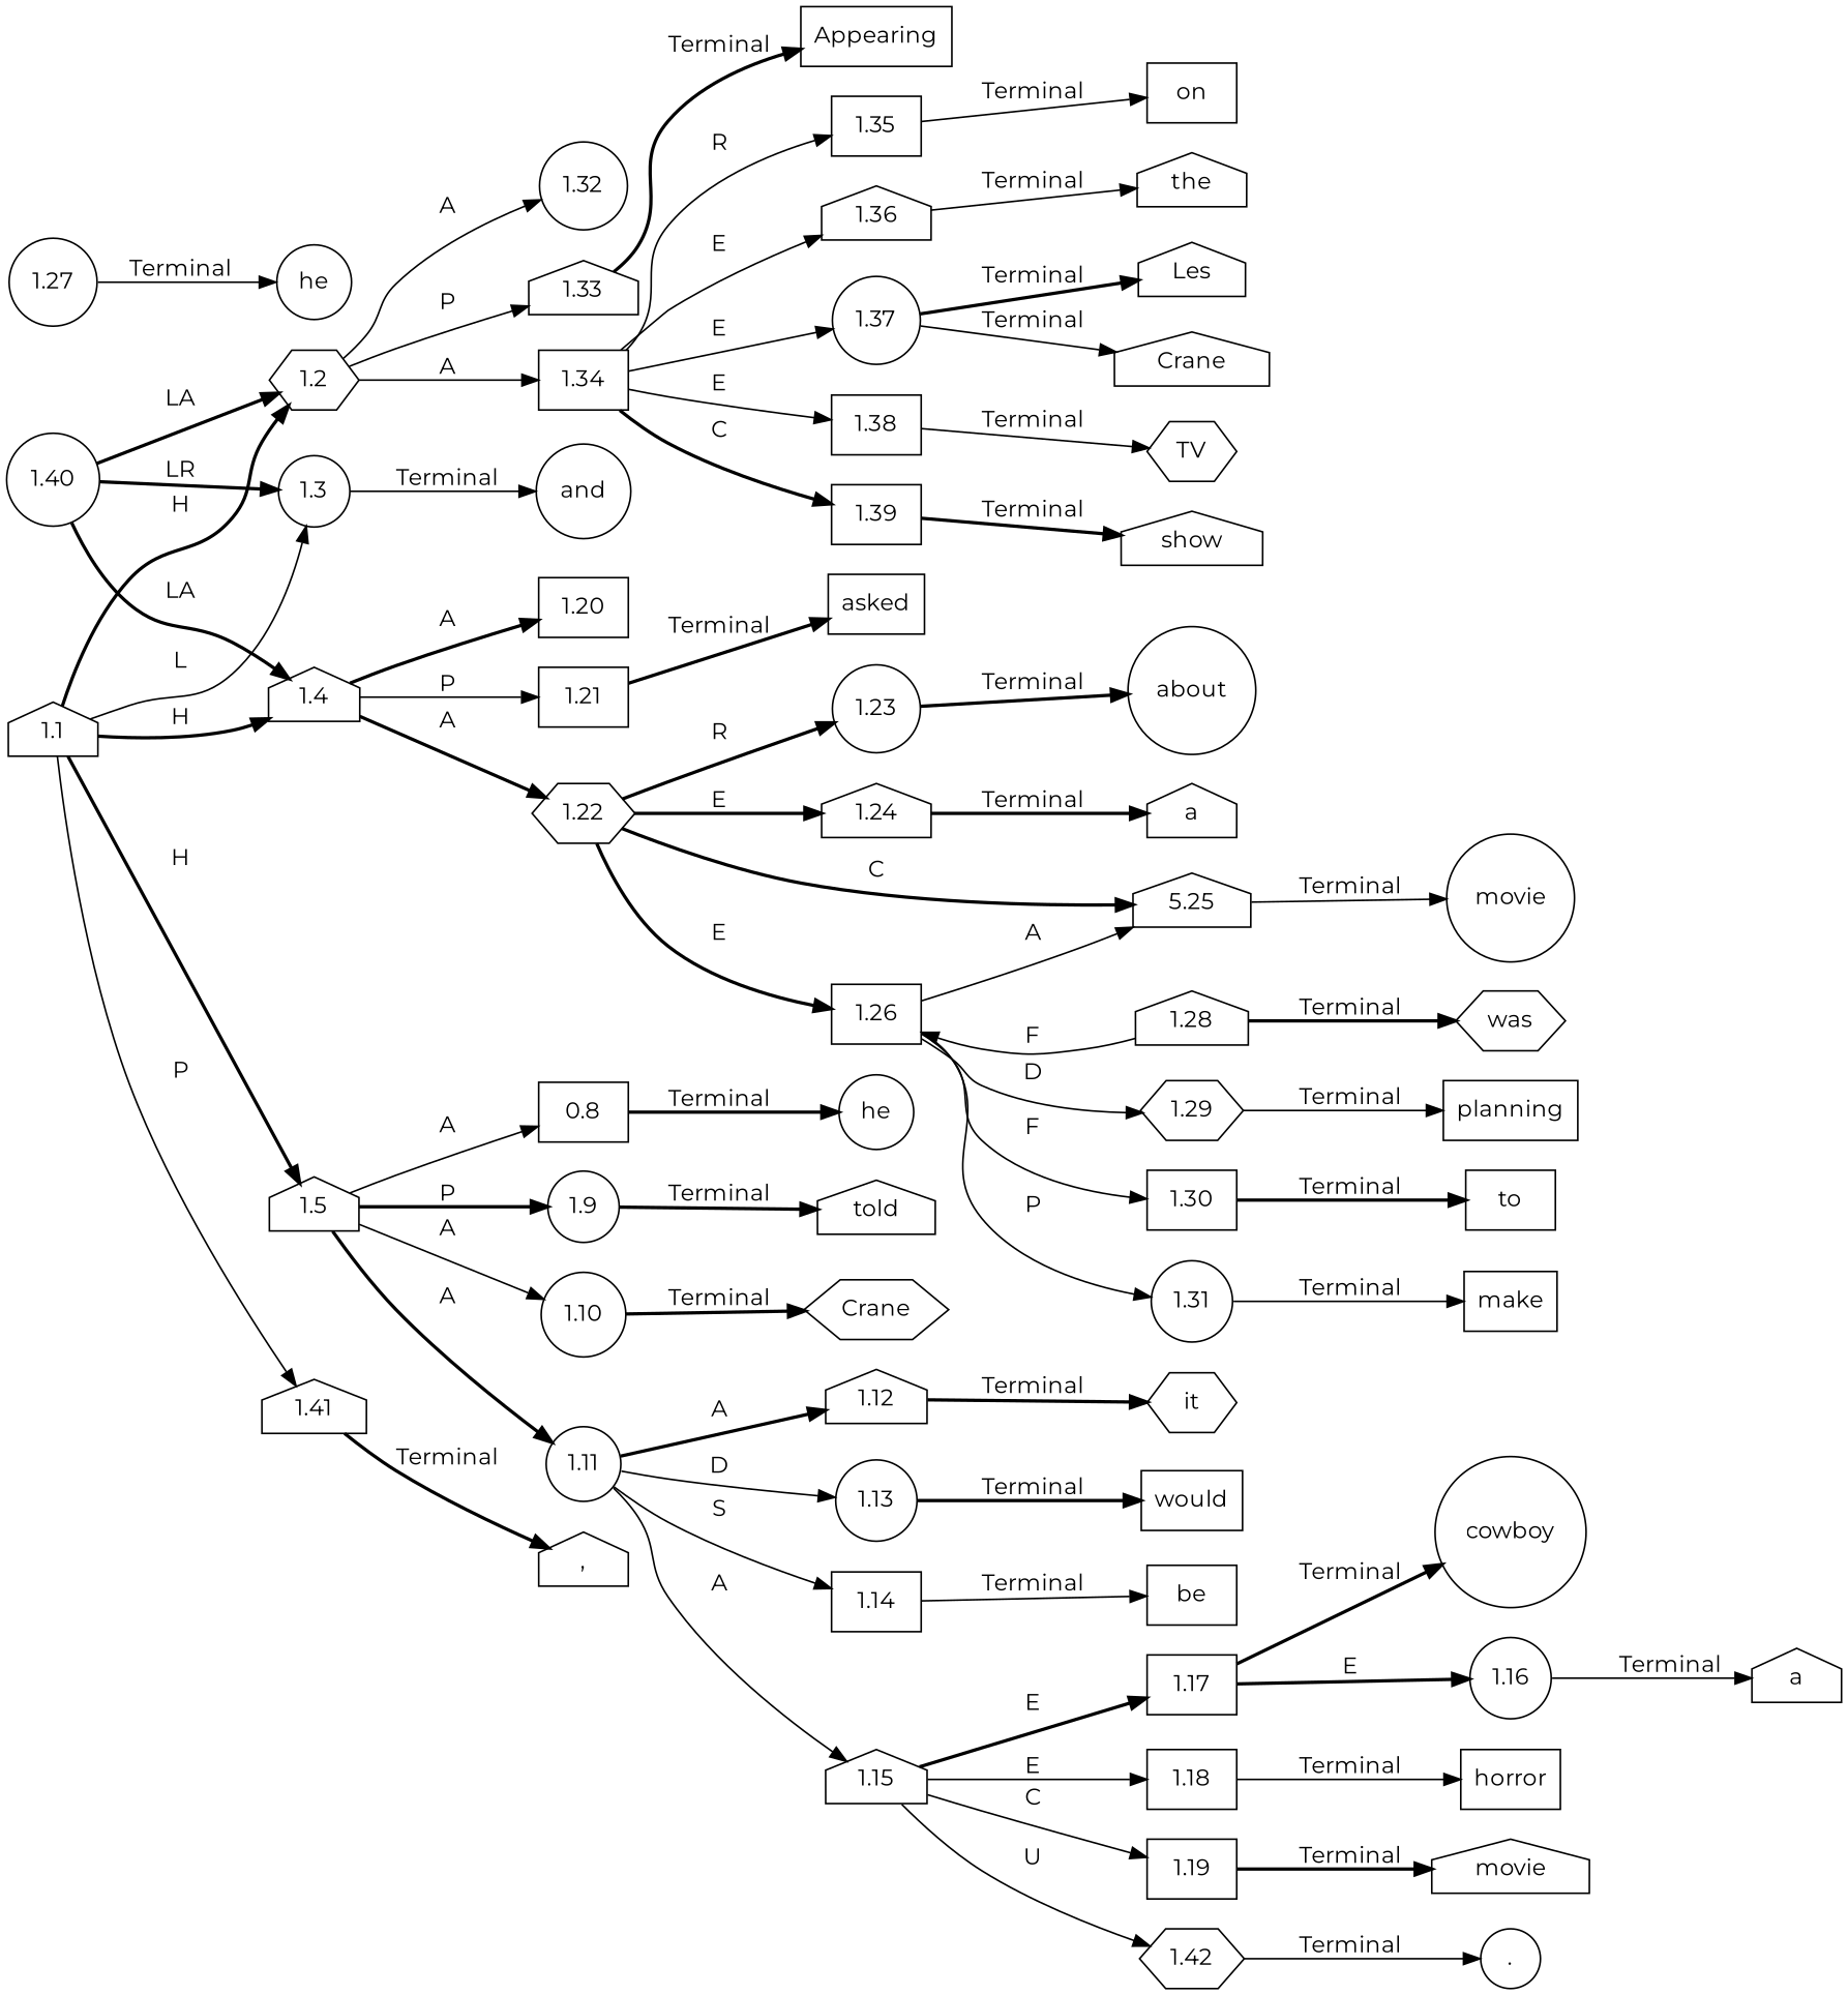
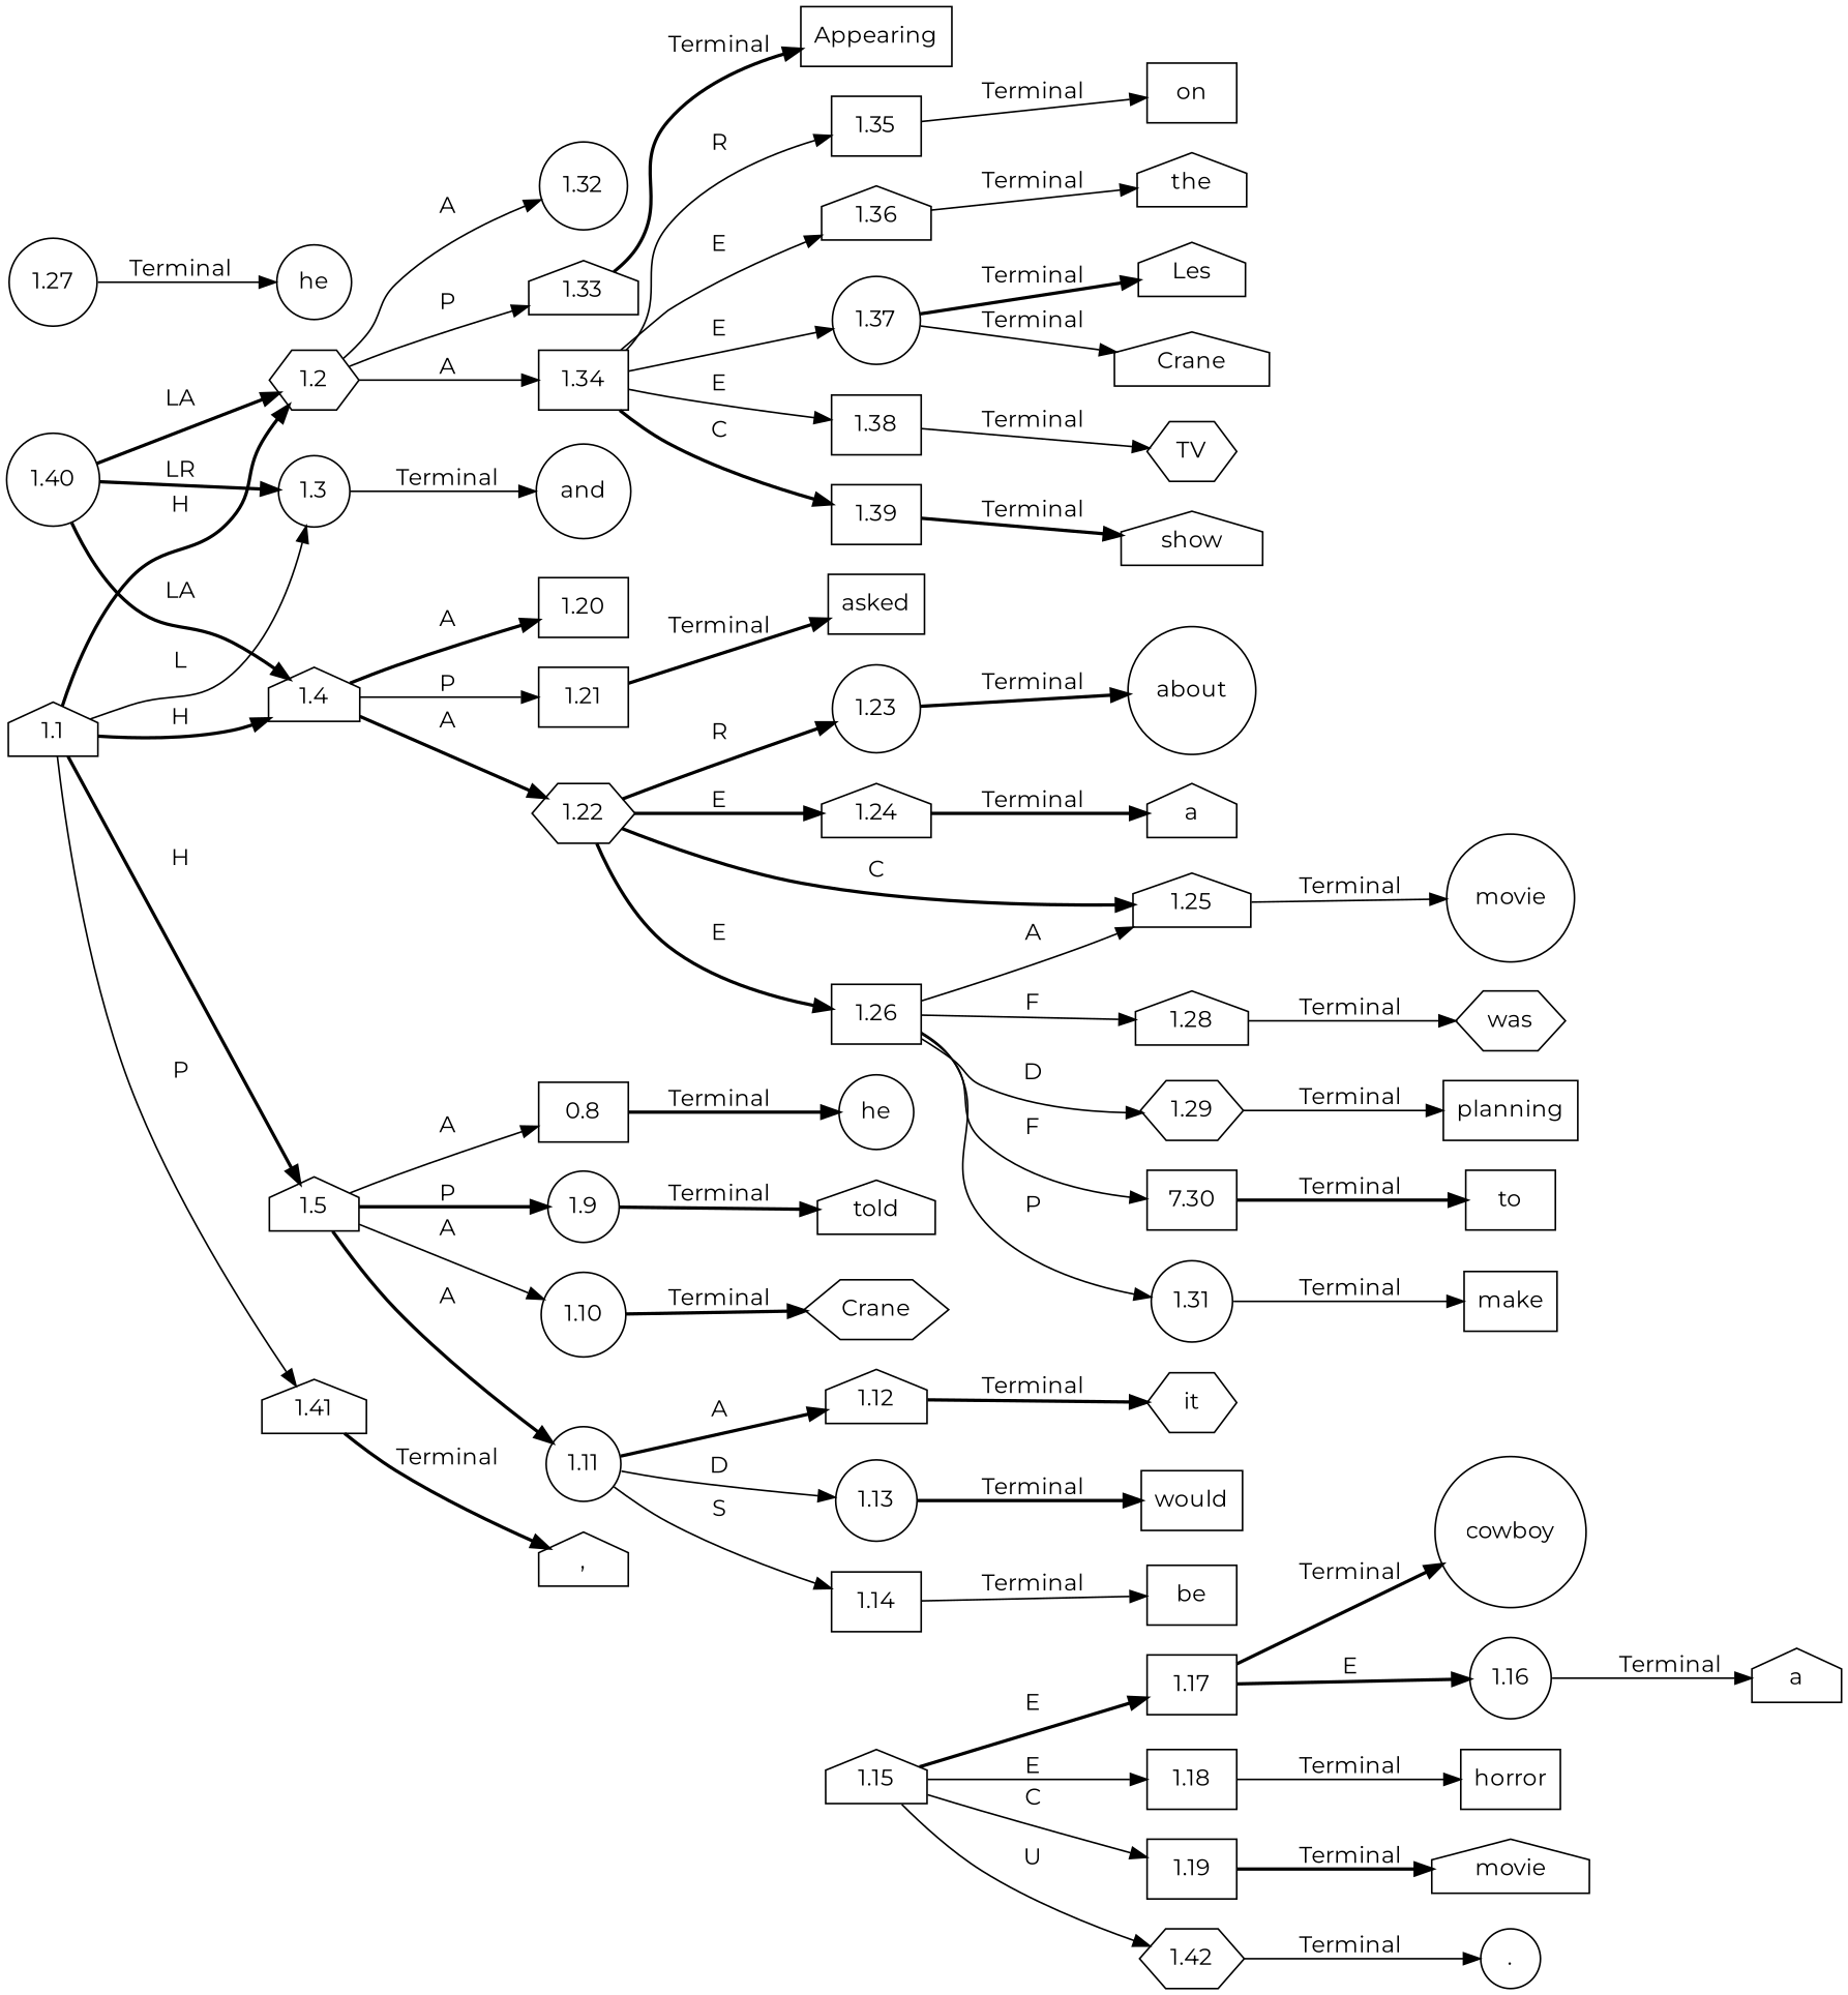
  digraph {
    fontname=Montserrat
    rankdir=LR
    node [fontname=Montserrat ordering=out shape=box]
    edge [fontname=Montserrat ordering=out style=solid]
    n1 [label=Appearing]
    n2 [label=about shape=circle]
    n3 [label=a shape=house]
    n4 [label=movie shape=circle]
    n5 [label=he shape=circle]
    n6 [label=was shape=hexagon]
    n7 [label=planning]
    n8 [label=to]
    n9 [label=make]
    n10 [label="," shape=house]
    n11 [label=he shape=circle]
    n12 [label=on]
    n13 [label=told shape=house]
    n14 [label=Crane shape=hexagon]
    n15 [label=it shape=hexagon]
    n16 [label=would]
    n17 [label=be]
    n18 [label=a shape=house]
    n19 [label=cowboy shape=circle]
    n20 [label=horror]
    n21 [label=movie shape=house]
    n22 [label="." shape=circle]
    n23 [label=the shape=house]
    n24 [label=Les shape=house]
    n25 [label=Crane shape=house]
    n26 [label=TV shape=hexagon]
    n27 [label=show shape=house]
    n28 [label=and shape=circle]
    n29 [label=asked]
    n30 [label=1.1 shape=house]
    n31 [label=1.2 shape=hexagon]
    n32 [label=1.3 shape=circle]
    n33 [label=1.4 shape=house]
    n34 [label=1.5 shape=house]
    n35 [label=1.41 shape=house]
    n36 [label=1.32 shape=circle]
    n37 [label=1.33 shape=house]
    n38 [label=1.34]
    n39 [label=1.20]
    n40 [label=1.21]
    n41 [label=1.22 shape=hexagon]
    n42 [label=0.8]
    n43 [label=1.9 shape=circle]
    n44 [label=1.10 shape=circle]
    n45 [label=1.11 shape=circle]
    n46 [label=1.35]
    n47 [label=1.36 shape=house]
    n48 [label=1.37 shape=circle]
    n49 [label=1.38]
    n50 [label=1.39]
    n51 [label=1.23 shape=circle]
    n52 [label=1.24 shape=house]
-   n53 [label=5.25 shape=house]
+   n53 [label=1.25 shape=house]
    n54 [label=1.26]
    n55 [label=1.12 shape=house]
    n56 [label=1.13 shape=circle]
    n57 [label=1.14]
    n58 [label=1.15 shape=house]
    n59 [label=1.17]
    n60 [label=1.18]
    n61 [label=1.19]
    n62 [label=1.42 shape=hexagon]
    n63 [label=1.16 shape=circle]
    n64 [label=1.28 shape=house]
    n65 [label=1.29 shape=hexagon]
-   n66 [label=1.30]
+   n66 [label=7.30]
    n67 [label=1.31 shape=circle]
    n68 [label=1.27 shape=circle]
    n69 [label=1.40 shape=circle]
    n30 -> n31 [label=H style=bold]
    n30 -> n32 [label=L]
    n30 -> n33 [label=H style=bold]
    n30 -> n34 [label=H style=bold]
    n30 -> n35 [label=P]
    n31 -> n36 [label=A]
    n31 -> n37 [label=P]
    n31 -> n38 [label=A]
    n32 -> n28 [label=Terminal]
    n33 -> n39 [label=A style=bold]
    n33 -> n40 [label=P]
    n33 -> n41 [label=A style=bold]
    n34 -> n42 [label=A]
    n34 -> n43 [label=P style=bold]
    n34 -> n44 [label=A]
    n34 -> n45 [label=A style=bold]
    n35 -> n10 [label=Terminal style=bold]
    n37 -> n1 [label=Terminal style=bold]
    n38 -> n46 [label=R]
    n38 -> n47 [label=E]
    n38 -> n48 [label=E]
    n38 -> n49 [label=E]
    n38 -> n50 [label=C style=bold]
    n40 -> n29 [label=Terminal style=bold]
    n41 -> n51 [label=R style=bold]
    n41 -> n52 [label=E style=bold]
    n41 -> n53 [label=C style=bold]
    n41 -> n54 [label=E style=bold]
    n42 -> n11 [label=Terminal style=bold]
    n43 -> n13 [label=Terminal style=bold]
    n44 -> n14 [label=Terminal style=bold]
    n45 -> n55 [label=A style=bold]
    n45 -> n56 [label=D]
    n45 -> n57 [label=S]
-   n45 -> n58 [label=A]
    n46 -> n12 [label=Terminal]
    n47 -> n23 [label=Terminal]
    n48 -> n24 [label=Terminal style=bold]
    n48 -> n25 [label=Terminal]
    n49 -> n26 [label=Terminal]
    n50 -> n27 [label=Terminal style=bold]
    n51 -> n2 [label=Terminal style=bold]
    n52 -> n3 [label=Terminal style=bold]
    n53 -> n4 [label=Terminal]
    n54 -> n53 [label=A]
-   n64 -> n54 [label=F]
+   n54 -> n64 [label=F]
    n54 -> n65 [label=D]
    n54 -> n66 [label=F]
    n54 -> n67 [label=P]
    n55 -> n15 [label=Terminal style=bold]
    n56 -> n16 [label=Terminal style=bold]
    n57 -> n17 [label=Terminal]
    n58 -> n59 [label=E style=bold]
    n58 -> n60 [label=E]
    n58 -> n61 [label=C]
    n58 -> n62 [label=U]
    n59 -> n19 [label=Terminal style=bold]
    n59 -> n63 [label=E style=bold]
    n60 -> n20 [label=Terminal]
    n61 -> n21 [label=Terminal style=bold]
    n62 -> n22 [label=Terminal]
    n63 -> n18 [label=Terminal]
-   n64 -> n6 [label=Terminal style=bold]
+   n64 -> n6 [label=Terminal]
    n65 -> n7 [label=Terminal]
    n66 -> n8 [label=Terminal style=bold]
    n67 -> n9 [label=Terminal]
    n68 -> n5 [label=Terminal]
    n69 -> n31 [label=LA style=bold]
    n69 -> n32 [label=LR style=bold]
    n69 -> n33 [label=LA style=bold]
  }
